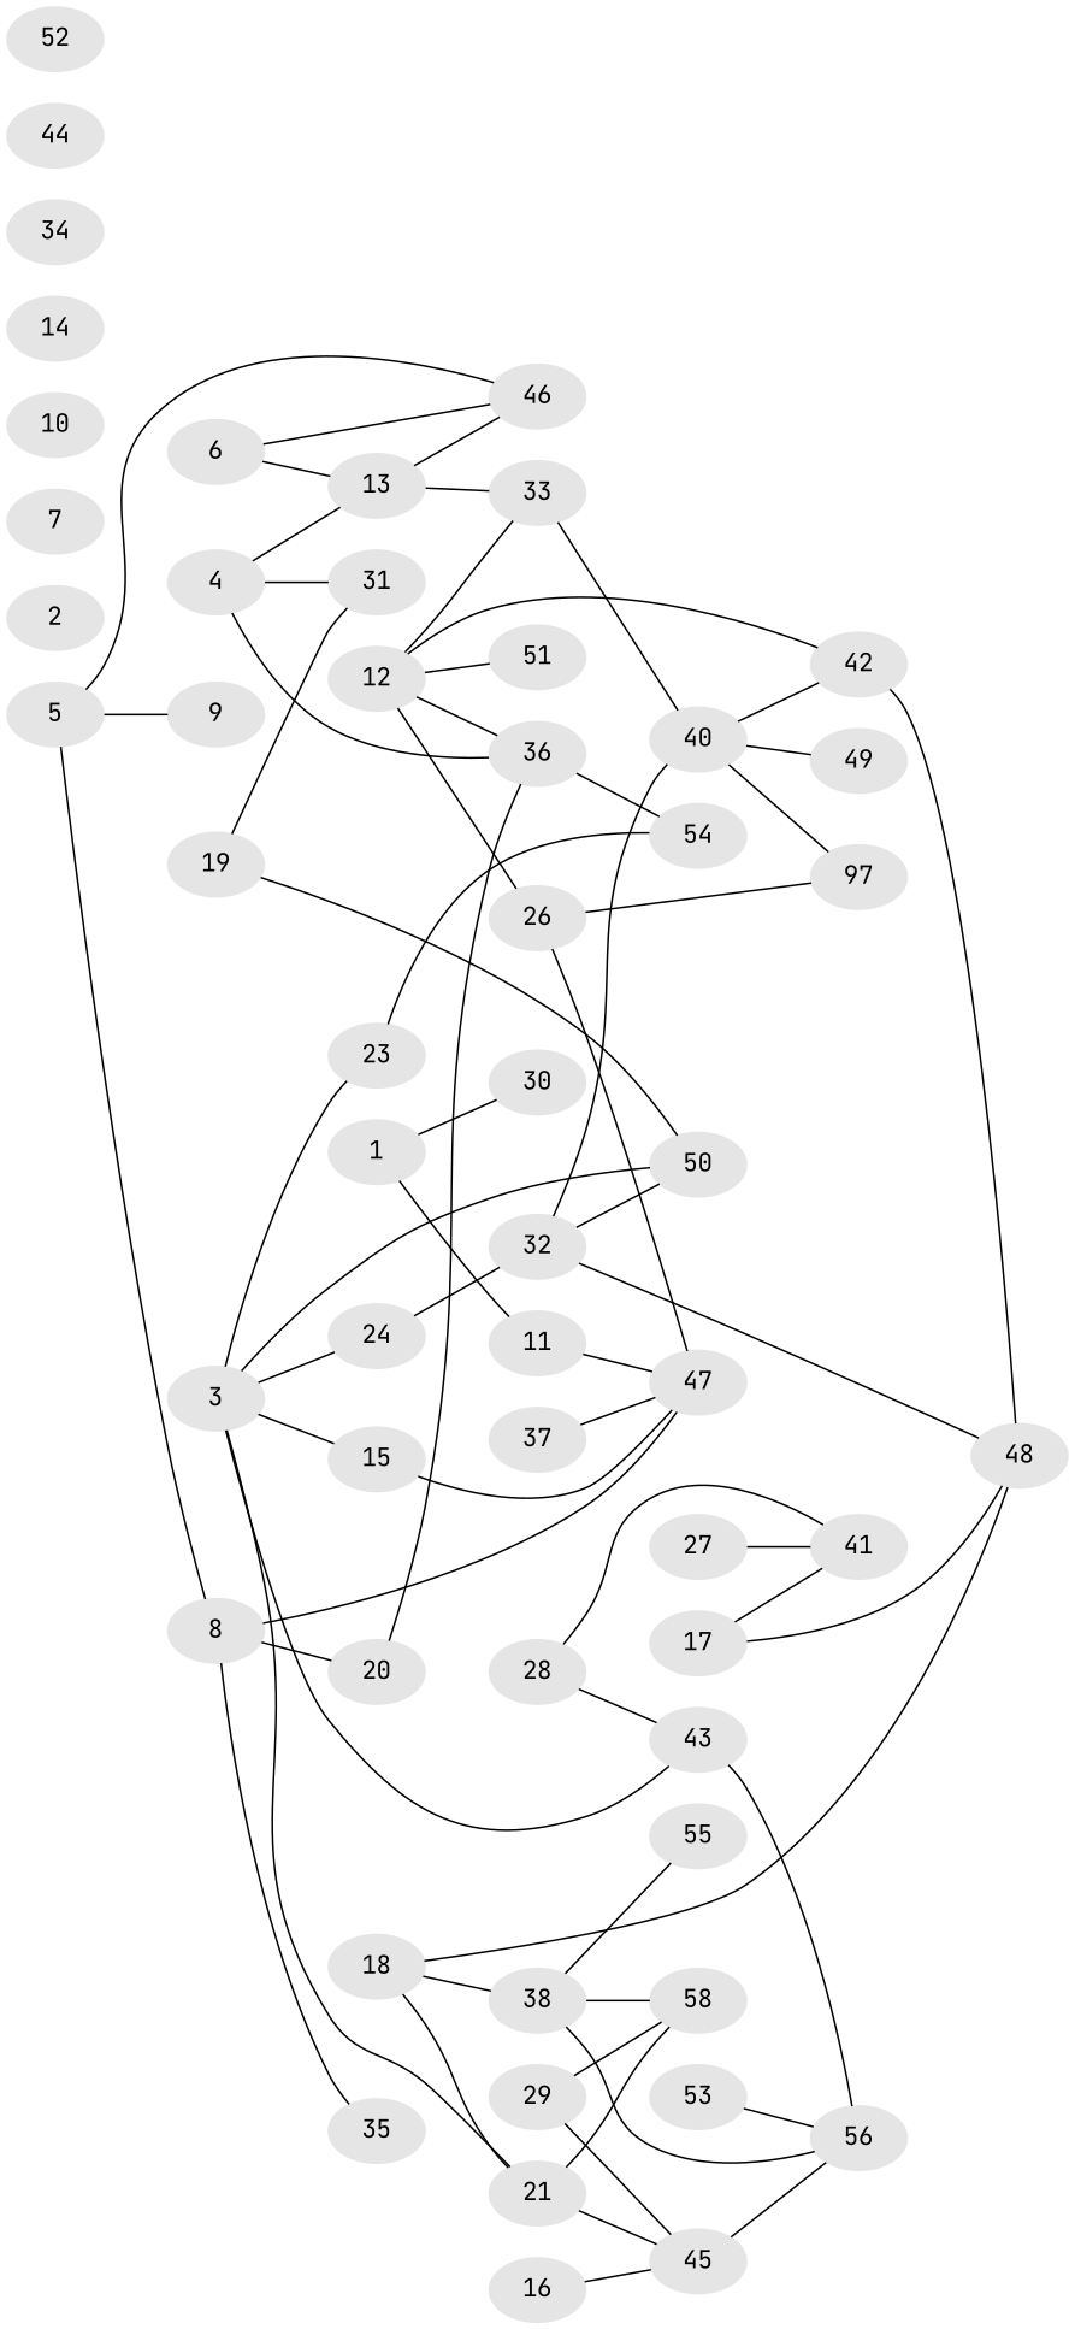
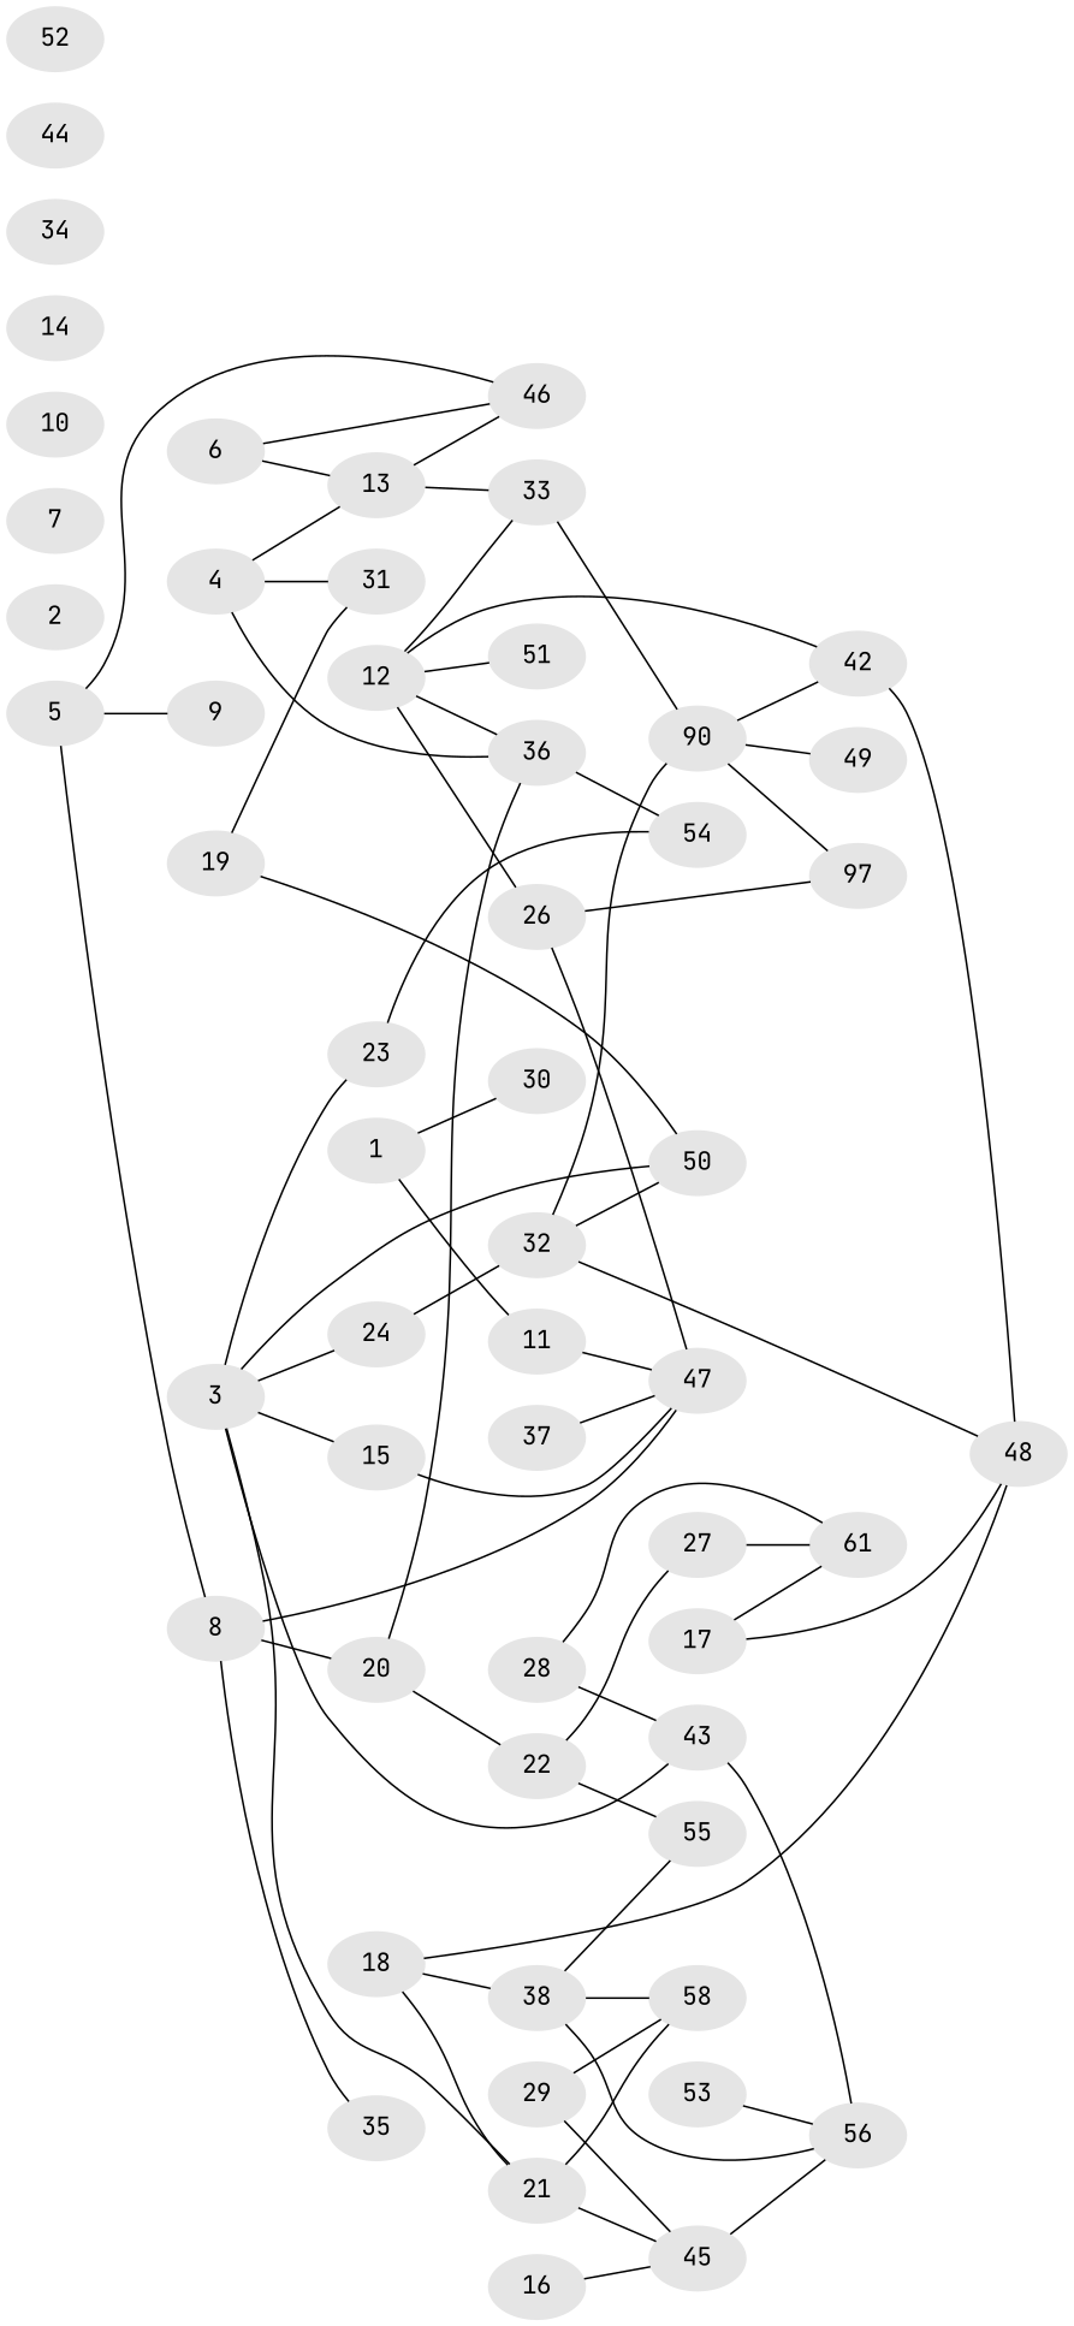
  graph {
    fontname="JetBrains Mono"
    rankdir=LR
    node [color=gray90 fontname="JetBrains Mono" style=filled]
    edge [fontname="JetBrains Mono"]
    1
    11
    30
    47
    2
    3
    15
    21
    23
    24
    43
    50
    45
    58
    54
    32
    56
    4
    13
    31
    36
    46
    33
    5
    8
    9
    20
    35
    6
    7
+   22
    10
    12
    26
    42
    51
    n37 [label=97]
-   40
+   40 [label=90]
    48
    14
    19
    16
    17
-   41
+   41 [label=61]
    18
    38
    55
    27
    28
    29
    49
    34
    37
    53
    44
    52
    1 -- 11
    1 -- 30
    11 -- 47
    3 -- 15
    3 -- 21
    3 -- 23
    3 -- 24
    3 -- 43
    3 -- 50
    15 -- 47
    21 -- 45
    21 -- 58
    23 -- 54
    24 -- 32
    43 -- 56
    45 -- 56
    32 -- 50
    32 -- 40
    32 -- 48
    4 -- 13
    4 -- 31
    4 -- 36
    13 -- 46
    13 -- 33
    36 -- 54
    33 -- 40
    5 -- 46
    5 -- 8
    5 -- 9
    8 -- 47
    8 -- 20
    8 -- 35
    20 -- 36
+   20 -- 22
    6 -- 13
    6 -- 46
+   22 -- 55
+   22 -- 27
    12 -- 36
    12 -- 33
    12 -- 26
    12 -- 42
    12 -- 51
    26 -- 47
    26 -- n37
    42 -- 48
    40 -- 42
    40 -- n37
    40 -- 49
    19 -- 50
    19 -- 31
    16 -- 45
    17 -- 48
    17 -- 41
    18 -- 21
    18 -- 48
    18 -- 38
    38 -- 58
    38 -- 56
    38 -- 55
    27 -- 41
    28 -- 43
    28 -- 41
    29 -- 45
    29 -- 58
    37 -- 47
    53 -- 56
  }
